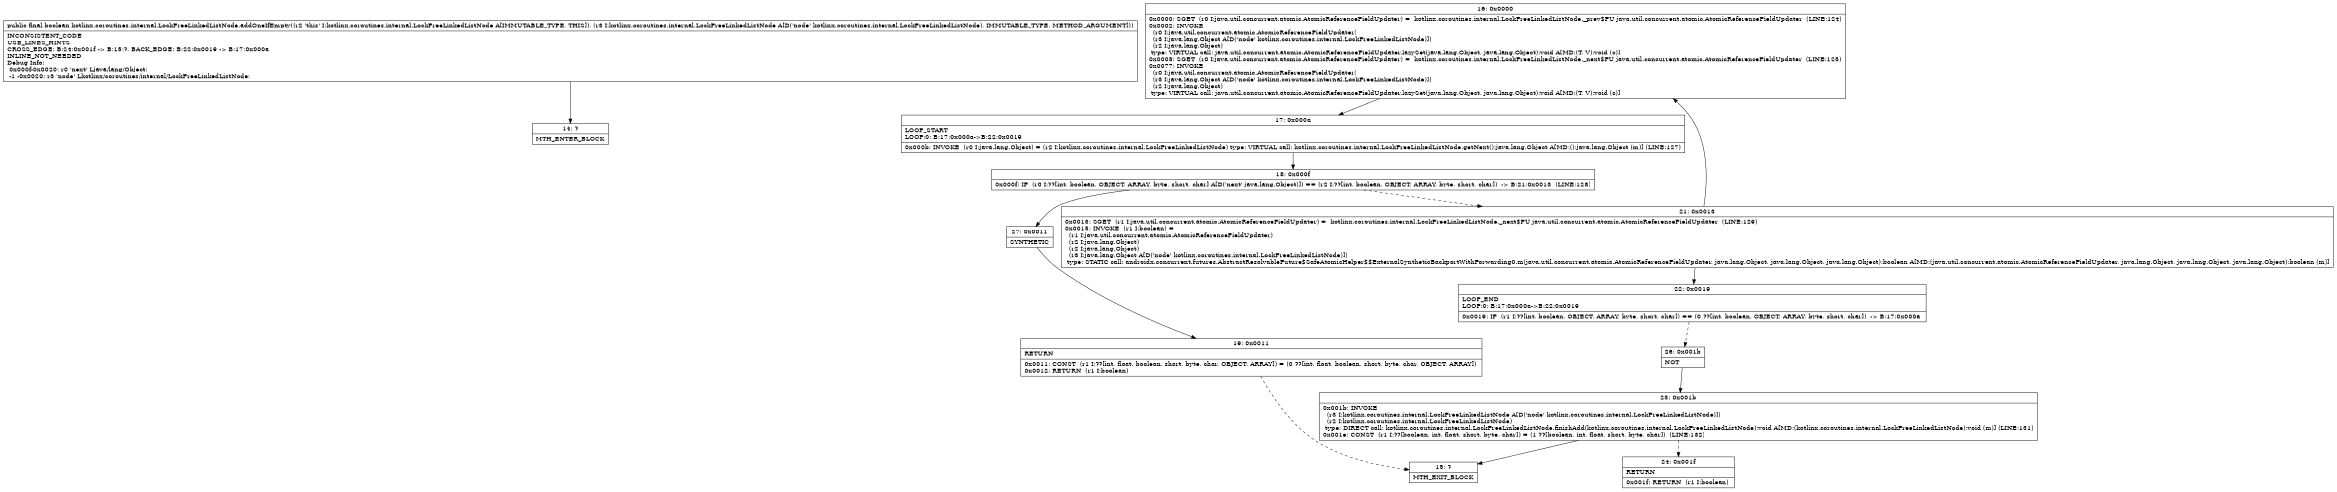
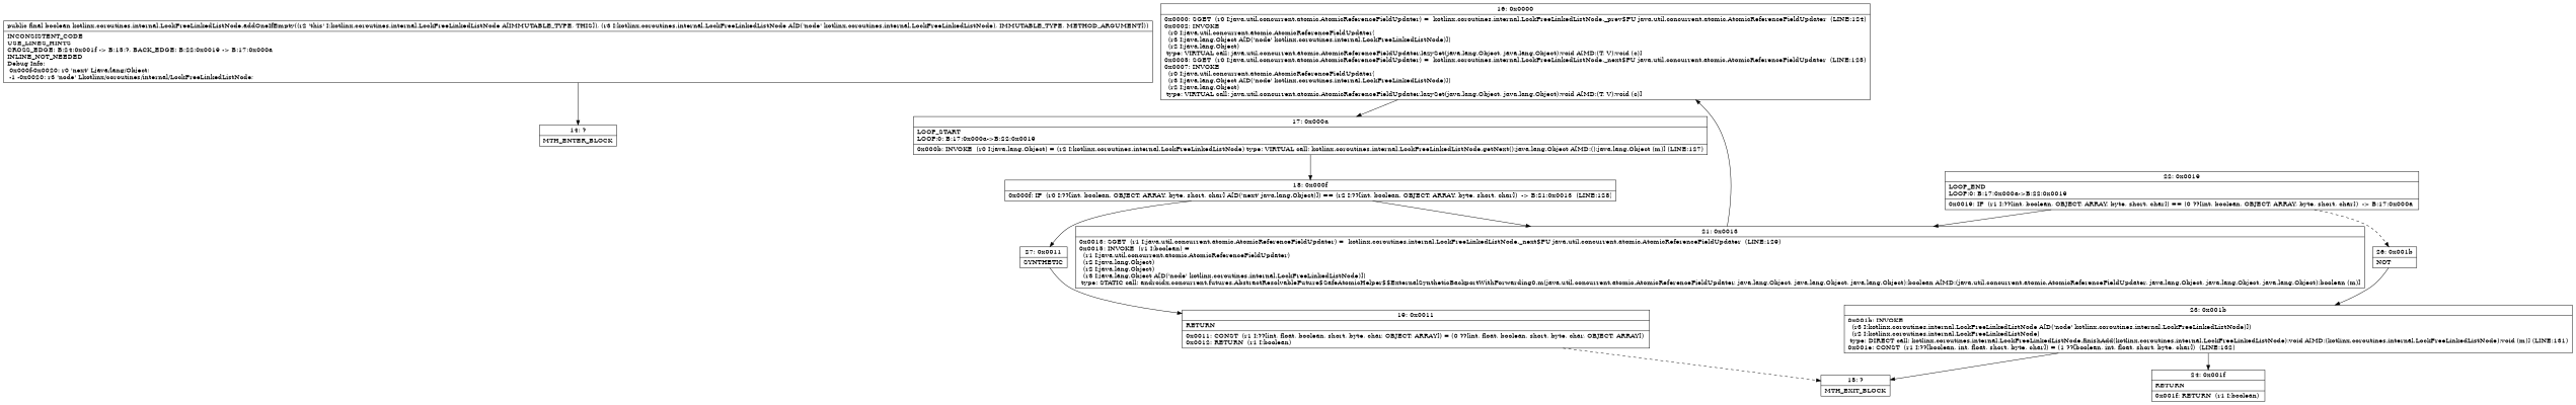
  digraph {
    node [shape=record]
    n1 [label="{14\:\ ?|MTH_ENTER_BLOCK\l}"]
-   n2 [label="{16\:\ 0x0000|0x0000: SGET  (r0 I:java.util.concurrent.atomic.AtomicReferenceFieldUpdater) =  kotlinx.coroutines.internal.LockFreeLinkedListNode._prev$FU java.util.concurrent.atomic.AtomicReferenceFieldUpdater  (LINE:124)\l0x0002: INVOKE  \l  (r0 I:java.util.concurrent.atomic.AtomicReferenceFieldUpdater)\l  (r3 I:java.lang.Object A[D('node' kotlinx.coroutines.internal.LockFreeLinkedListNode)])\l  (r2 I:java.lang.Object)\l type: VIRTUAL call: java.util.concurrent.atomic.AtomicReferenceFieldUpdater.lazySet(java.lang.Object, java.lang.Object):void A[MD:(T, V):void (c)]\l0x0005: SGET  (r0 I:java.util.concurrent.atomic.AtomicReferenceFieldUpdater) =  kotlinx.coroutines.internal.LockFreeLinkedListNode._next$FU java.util.concurrent.atomic.AtomicReferenceFieldUpdater  (LINE:125)\l0x0077: INVOKE  \l  (r0 I:java.util.concurrent.atomic.AtomicReferenceFieldUpdater)\l  (r3 I:java.lang.Object A[D('node' kotlinx.coroutines.internal.LockFreeLinkedListNode)])\l  (r2 I:java.lang.Object)\l type: VIRTUAL call: java.util.concurrent.atomic.AtomicReferenceFieldUpdater.lazySet(java.lang.Object, java.lang.Object):void A[MD:(T, V):void (c)]\l}"]
+   n2 [label="{16\:\ 0x0000|0x0000: SGET  (r0 I:java.util.concurrent.atomic.AtomicReferenceFieldUpdater) =  kotlinx.coroutines.internal.LockFreeLinkedListNode._prev$FU java.util.concurrent.atomic.AtomicReferenceFieldUpdater  (LINE:124)\l0x0002: INVOKE  \l  (r0 I:java.util.concurrent.atomic.AtomicReferenceFieldUpdater)\l  (r3 I:java.lang.Object A[D('node' kotlinx.coroutines.internal.LockFreeLinkedListNode)])\l  (r2 I:java.lang.Object)\l type: VIRTUAL call: java.util.concurrent.atomic.AtomicReferenceFieldUpdater.lazySet(java.lang.Object, java.lang.Object):void A[MD:(T, V):void (c)]\l0x0005: SGET  (r0 I:java.util.concurrent.atomic.AtomicReferenceFieldUpdater) =  kotlinx.coroutines.internal.LockFreeLinkedListNode._next$FU java.util.concurrent.atomic.AtomicReferenceFieldUpdater  (LINE:125)\l0x0007: INVOKE  \l  (r0 I:java.util.concurrent.atomic.AtomicReferenceFieldUpdater)\l  (r3 I:java.lang.Object A[D('node' kotlinx.coroutines.internal.LockFreeLinkedListNode)])\l  (r2 I:java.lang.Object)\l type: VIRTUAL call: java.util.concurrent.atomic.AtomicReferenceFieldUpdater.lazySet(java.lang.Object, java.lang.Object):void A[MD:(T, V):void (c)]\l}"]
    n3 [label="{17\:\ 0x000a|LOOP_START\lLOOP:0: B:17:0x000a\-\>B:22:0x0019\l|0x000b: INVOKE  (r0 I:java.lang.Object) = (r2 I:kotlinx.coroutines.internal.LockFreeLinkedListNode) type: VIRTUAL call: kotlinx.coroutines.internal.LockFreeLinkedListNode.getNext():java.lang.Object A[MD:():java.lang.Object (m)] (LINE:127)\l}"]
    n4 [label="{18\:\ 0x000f|0x000f: IF  (r0 I:??[int, boolean, OBJECT, ARRAY, byte, short, char] A[D('next' java.lang.Object)]) == (r2 I:??[int, boolean, OBJECT, ARRAY, byte, short, char])  \-\> B:21:0x0013  (LINE:128)\l}"]
    n5 [label="{21\:\ 0x0013|0x0013: SGET  (r1 I:java.util.concurrent.atomic.AtomicReferenceFieldUpdater) =  kotlinx.coroutines.internal.LockFreeLinkedListNode._next$FU java.util.concurrent.atomic.AtomicReferenceFieldUpdater  (LINE:129)\l0x0015: INVOKE  (r1 I:boolean) = \l  (r1 I:java.util.concurrent.atomic.AtomicReferenceFieldUpdater)\l  (r2 I:java.lang.Object)\l  (r2 I:java.lang.Object)\l  (r3 I:java.lang.Object A[D('node' kotlinx.coroutines.internal.LockFreeLinkedListNode)])\l type: STATIC call: androidx.concurrent.futures.AbstractResolvableFuture$SafeAtomicHelper$$ExternalSyntheticBackportWithForwarding0.m(java.util.concurrent.atomic.AtomicReferenceFieldUpdater, java.lang.Object, java.lang.Object, java.lang.Object):boolean A[MD:(java.util.concurrent.atomic.AtomicReferenceFieldUpdater, java.lang.Object, java.lang.Object, java.lang.Object):boolean (m)]\l}"]
    n6 [label="{27\:\ 0x0011|SYNTHETIC\l}"]
    n7 [label="{22\:\ 0x0019|LOOP_END\lLOOP:0: B:17:0x000a\-\>B:22:0x0019\l|0x0019: IF  (r1 I:??[int, boolean, OBJECT, ARRAY, byte, short, char]) == (0 ??[int, boolean, OBJECT, ARRAY, byte, short, char])  \-\> B:17:0x000a \l}"]
    n8 [label="{19\:\ 0x0011|RETURN\l|0x0011: CONST  (r1 I:??[int, float, boolean, short, byte, char, OBJECT, ARRAY]) = (0 ??[int, float, boolean, short, byte, char, OBJECT, ARRAY]) \l0x0012: RETURN  (r1 I:boolean) \l}"]
    n9 [label="{26\:\ 0x001b|NOT\l}"]
    n10 [label="{23\:\ 0x001b|0x001b: INVOKE  \l  (r3 I:kotlinx.coroutines.internal.LockFreeLinkedListNode A[D('node' kotlinx.coroutines.internal.LockFreeLinkedListNode)])\l  (r2 I:kotlinx.coroutines.internal.LockFreeLinkedListNode)\l type: DIRECT call: kotlinx.coroutines.internal.LockFreeLinkedListNode.finishAdd(kotlinx.coroutines.internal.LockFreeLinkedListNode):void A[MD:(kotlinx.coroutines.internal.LockFreeLinkedListNode):void (m)] (LINE:131)\l0x001e: CONST  (r1 I:??[boolean, int, float, short, byte, char]) = (1 ??[boolean, int, float, short, byte, char])  (LINE:132)\l}"]
    n11 [label="{24\:\ 0x001f|RETURN\l|0x001f: RETURN  (r1 I:boolean) \l}"]
    n12 [label="{15\:\ ?|MTH_EXIT_BLOCK\l}"]
    n13 [label="{public final boolean kotlinx.coroutines.internal.LockFreeLinkedListNode.addOneIfEmpty((r2 'this' I:kotlinx.coroutines.internal.LockFreeLinkedListNode A[IMMUTABLE_TYPE, THIS]), (r3 I:kotlinx.coroutines.internal.LockFreeLinkedListNode A[D('node' kotlinx.coroutines.internal.LockFreeLinkedListNode), IMMUTABLE_TYPE, METHOD_ARGUMENT]))  | INCONSISTENT_CODE\lUSE_LINES_HINTS\lCROSS_EDGE: B:24:0x001f \-\> B:15:?, BACK_EDGE: B:22:0x0019 \-\> B:17:0x000a\lINLINE_NOT_NEEDED\lDebug Info:\l  0x000f\-0x0020: r0 'next' Ljava\/lang\/Object;\l  \-1 \-0x0020: r3 'node' Lkotlinx\/coroutines\/internal\/LockFreeLinkedListNode;\l}"]
    n2 -> n3
    n3 -> n4
-   n4 -> n5 [style=dashed]
+   n4 -> n5
    n4 -> n6 [style=solid]
    n5 -> n2
-   n5 -> n7
+   n7 -> n5
    n6 -> n8
    n7 -> n9 [style=dashed]
    n8 -> n12 [style=dashed]
    n9 -> n10
-   n10 -> n11 [style=dashed]
+   n10 -> n11
    n10 -> n12
    n13 -> n1
  }
